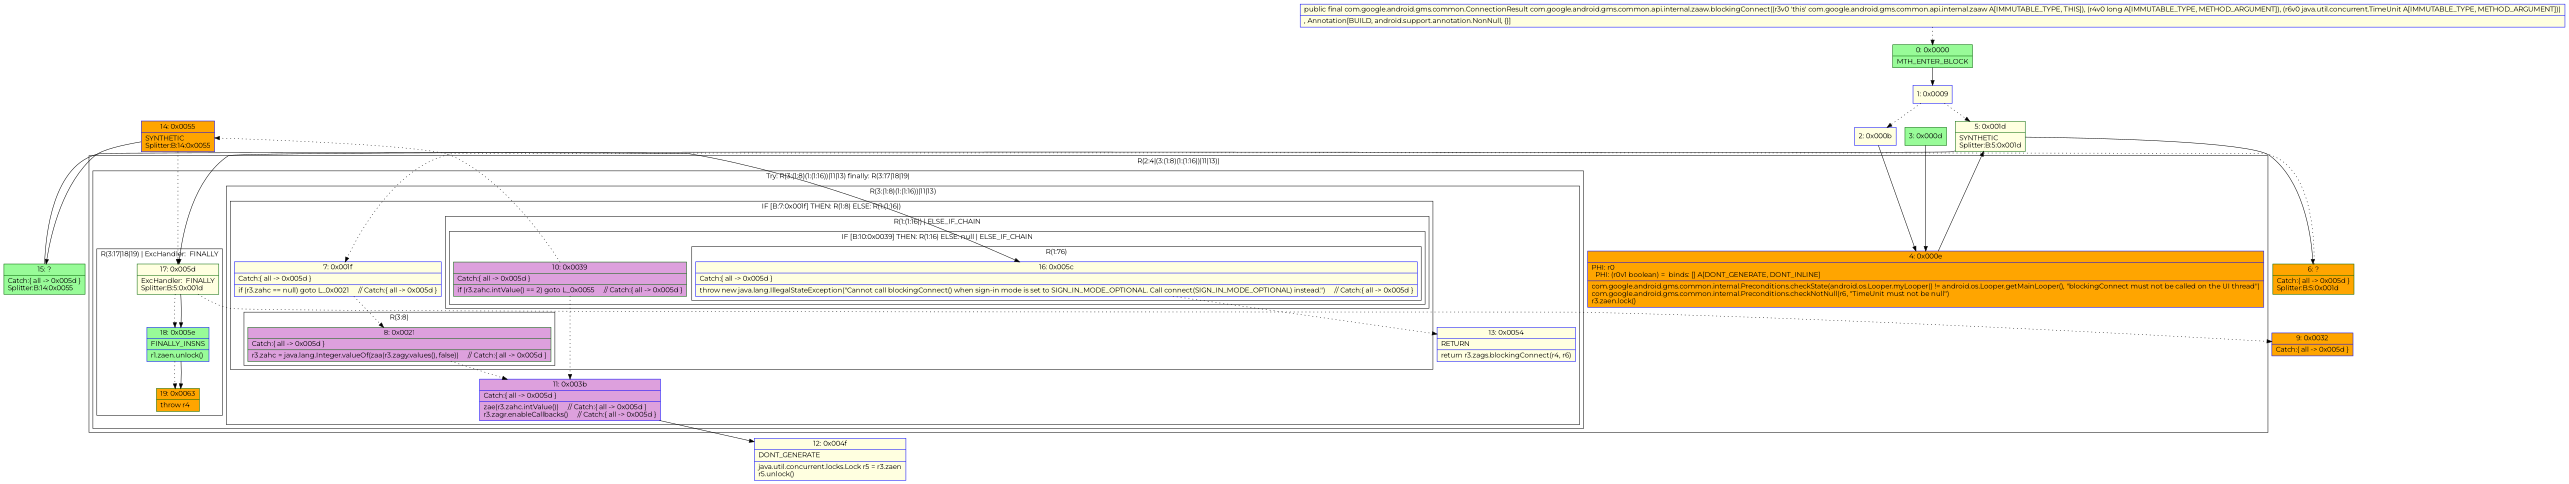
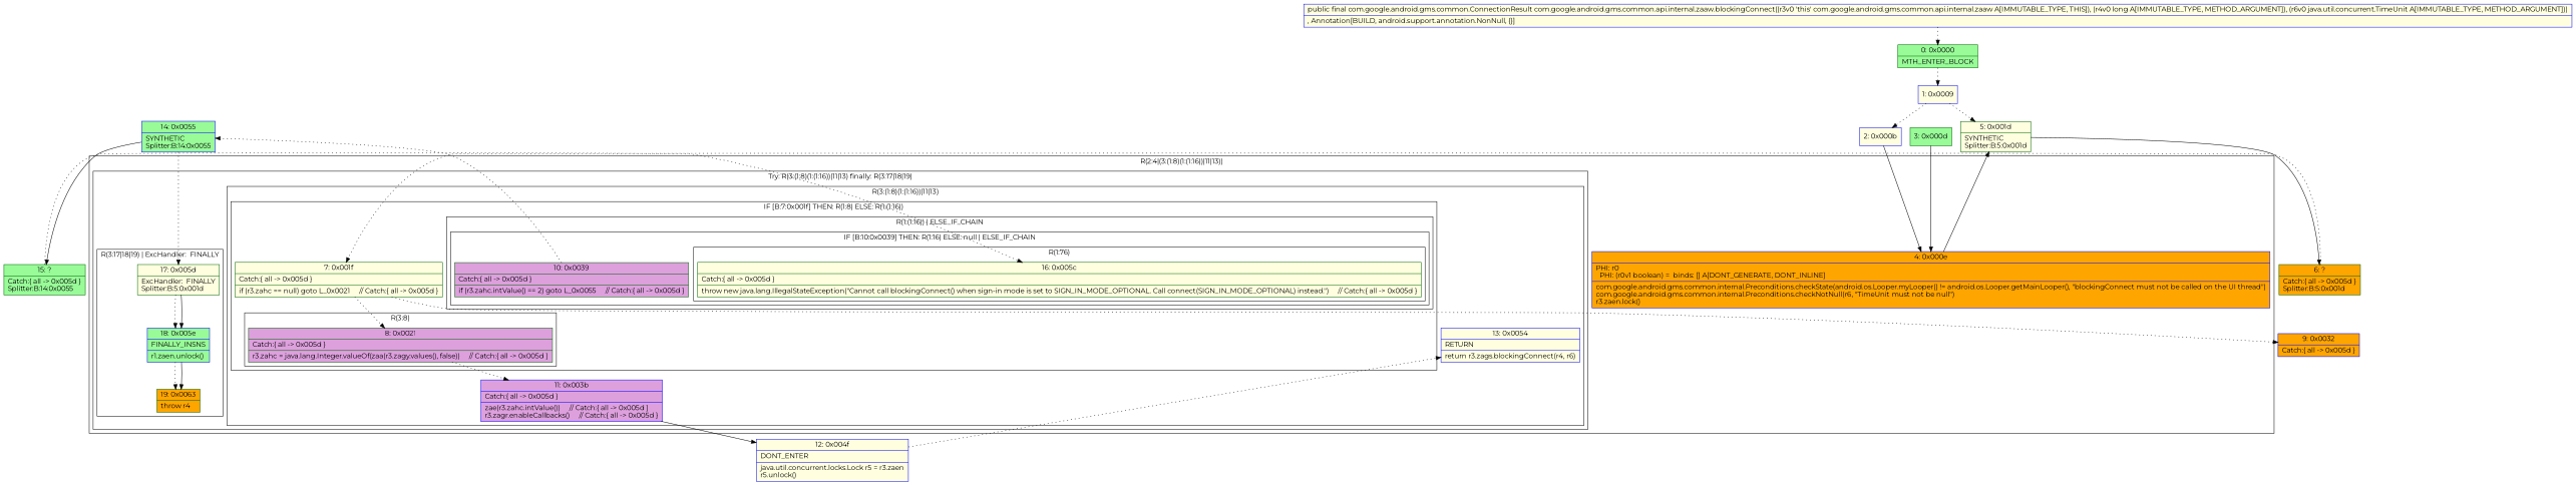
  digraph {
    fontname=Montserrat
    node [color=darkgreen fillcolor=lightyellow fontname=Montserrat shape=record style=filled]
    edge [fontname=Montserrat style=dotted]
    n1 [fillcolor=plum label="{8\:\ 0x0021|Catch:\{ all \-\> 0x005d \}\l|r3.zahc = java.lang.Integer.valueOf(zaa(r3.zagy.values(), false))     \/\/ Catch:\{ all \-\> 0x005d \}\l}"]
-   n2 [color=blue label="{16\:\ 0x005c|Catch:\{ all \-\> 0x005d \}\l|throw new java.lang.IllegalStateException(\"Cannot call blockingConnect() when sign\-in mode is set to SIGN_IN_MODE_OPTIONAL. Call connect(SIGN_IN_MODE_OPTIONAL) instead.\")     \/\/ Catch:\{ all \-\> 0x005d \}\l}"]
+   n2 [label="{16\:\ 0x005c|Catch:\{ all \-\> 0x005d \}\l|throw new java.lang.IllegalStateException(\"Cannot call blockingConnect() when sign\-in mode is set to SIGN_IN_MODE_OPTIONAL. Call connect(SIGN_IN_MODE_OPTIONAL) instead.\")     \/\/ Catch:\{ all \-\> 0x005d \}\l}"]
    n3 [fillcolor=plum label="{10\:\ 0x0039|Catch:\{ all \-\> 0x005d \}\l|if (r3.zahc.intValue() == 2) goto L_0x0055     \/\/ Catch:\{ all \-\> 0x005d \}\l}"]
-   n4 [color=blue label="{7\:\ 0x001f|Catch:\{ all \-\> 0x005d \}\l|if (r3.zahc == null) goto L_0x0021     \/\/ Catch:\{ all \-\> 0x005d \}\l}"]
+   n4 [label="{7\:\ 0x001f|Catch:\{ all \-\> 0x005d \}\l|if (r3.zahc == null) goto L_0x0021     \/\/ Catch:\{ all \-\> 0x005d \}\l}"]
    n5 [color=blue fillcolor=plum label="{11\:\ 0x003b|Catch:\{ all \-\> 0x005d \}\l|zae(r3.zahc.intValue())     \/\/ Catch:\{ all \-\> 0x005d \}\lr3.zagr.enableCallbacks()     \/\/ Catch:\{ all \-\> 0x005d \}\l}"]
    n6 [color=blue label="{13\:\ 0x0054|RETURN\l|return r3.zags.blockingConnect(r4, r6)\l}"]
    n7 [label="{17\:\ 0x005d|ExcHandler:  FINALLY\lSplitter:B:5:0x001d\l}"]
    n8 [color=blue fillcolor=palegreen label="{18\:\ 0x005e|FINALLY_INSNS\l|r1.zaen.unlock()\l}"]
    n9 [fillcolor=orange label="{19\:\ 0x0063|throw r4\l}"]
    n10 [color=blue fillcolor=orange label="{4\:\ 0x000e|PHI: r0 \l  PHI: (r0v1 boolean) =  binds: [] A[DONT_GENERATE, DONT_INLINE]\l|com.google.android.gms.common.internal.Preconditions.checkState(android.os.Looper.myLooper() != android.os.Looper.getMainLooper(), \"blockingConnect must not be called on the UI thread\")\lcom.google.android.gms.common.internal.Preconditions.checkNotNull(r6, \"TimeUnit must not be null\")\lr3.zaen.lock()\l}"]
-   n11 [color=blue fillcolor=orange label="{14\:\ 0x0055|SYNTHETIC\lSplitter:B:14:0x0055\l}"]
+   n11 [color=blue fillcolor=palegreen label="{14\:\ 0x0055|SYNTHETIC\lSplitter:B:14:0x0055\l}"]
    n12 [color=blue fillcolor=orange label="{9\:\ 0x0032|Catch:\{ all \-\> 0x005d \}\l}"]
-   n13 [color=blue label="{12\:\ 0x004f|DONT_GENERATE\l|java.util.concurrent.locks.Lock r5 = r3.zaen\lr5.unlock()\l}"]
+   n13 [color=blue label="{12\:\ 0x004f|DONT_ENTER\l|java.util.concurrent.locks.Lock r5 = r3.zaen\lr5.unlock()\l}"]
    n14 [label="{5\:\ 0x001d|SYNTHETIC\lSplitter:B:5:0x001d\l}"]
    n15 [fillcolor=orange label="{6\:\ ?|Catch:\{ all \-\> 0x005d \}\lSplitter:B:5:0x001d\l}"]
    n16 [fillcolor=palegreen label="{15\:\ ?|Catch:\{ all \-\> 0x005d \}\lSplitter:B:14:0x0055\l}"]
    n17 [fillcolor=palegreen label="{0\:\ 0x0000|MTH_ENTER_BLOCK\l}"]
    n18 [color=blue label="{1\:\ 0x0009}"]
    n19 [color=blue label="{2\:\ 0x000b}"]
    n20 [fillcolor=palegreen label="{3\:\ 0x000d}"]
    n21 [color=blue label="{public final com.google.android.gms.common.ConnectionResult com.google.android.gms.common.api.internal.zaaw.blockingConnect((r3v0 'this' com.google.android.gms.common.api.internal.zaaw A[IMMUTABLE_TYPE, THIS]), (r4v0 long A[IMMUTABLE_TYPE, METHOD_ARGUMENT]), (r6v0 java.util.concurrent.TimeUnit A[IMMUTABLE_TYPE, METHOD_ARGUMENT]))  | , Annotation[BUILD, android.support.annotation.NonNull, \{\}]\l}"]
    subgraph cluster_1 {
      label="R(2:4|(3:(1:8)(1:(1:16))|11|13))"
      n10
      subgraph cluster_2 {
        label="Try: R(3:(1:8)(1:(1:16))|11|13) finally: R(3:17|18|19)"
        subgraph cluster_3 {
          label="R(3:(1:8)(1:(1:16))|11|13)"
          n5
          n6
          subgraph cluster_4 {
            label="IF [B:7:0x001f] THEN: R(1:8) ELSE: R(1:(1:16))"
            n4
            subgraph cluster_5 {
              label="R(3:8)"
              n1
            }
            subgraph cluster_6 {
              label="R(1:(1:16)) | ELSE_IF_CHAIN\l"
              subgraph cluster_7 {
                label="IF [B:10:0x0039] THEN: R(1:16) ELSE: null | ELSE_IF_CHAIN\l"
                n3
                subgraph cluster_8 {
                  label="R(1:76)"
                  n2
                }
              }
            }
          }
        }
        subgraph cluster_9 {
          label="R(3:17|18|19) | ExcHandler:  FINALLY\l"
          n7
          n8
          n9
        }
      }
    }
    subgraph cluster_10 {
      label="R(3:17|18|19) | ExcHandler:  FINALLY\l"
    }
    n1 -> n5
-   n3 -> n5
    n3 -> n11
    n4 -> n1
-   n7 -> n12
+   n4 -> n12
    n5 -> n13 [style=solid]
    n7 -> n8
    n7 -> n8 [style=solid]
    n8 -> n9
    n8 -> n9 [style=solid]
    n10 -> n14 [style=solid]
    n11 -> n7
    n11 -> n16 [style=solid]
-   n2 -> n6
-   n14 -> n7 [style=solid]
+   n13 -> n6
    n14 -> n15 [style=solid]
    n15 -> n4
-   n16 -> n2 [style=solid]
-   n17 -> n18 [style=solid]
+   n16 -> n2
+   n17 -> n18
    n18 -> n14
    n18 -> n19
    n19 -> n10 [style=solid]
    n20 -> n10 [style=solid]
    n21 -> n17
  }
